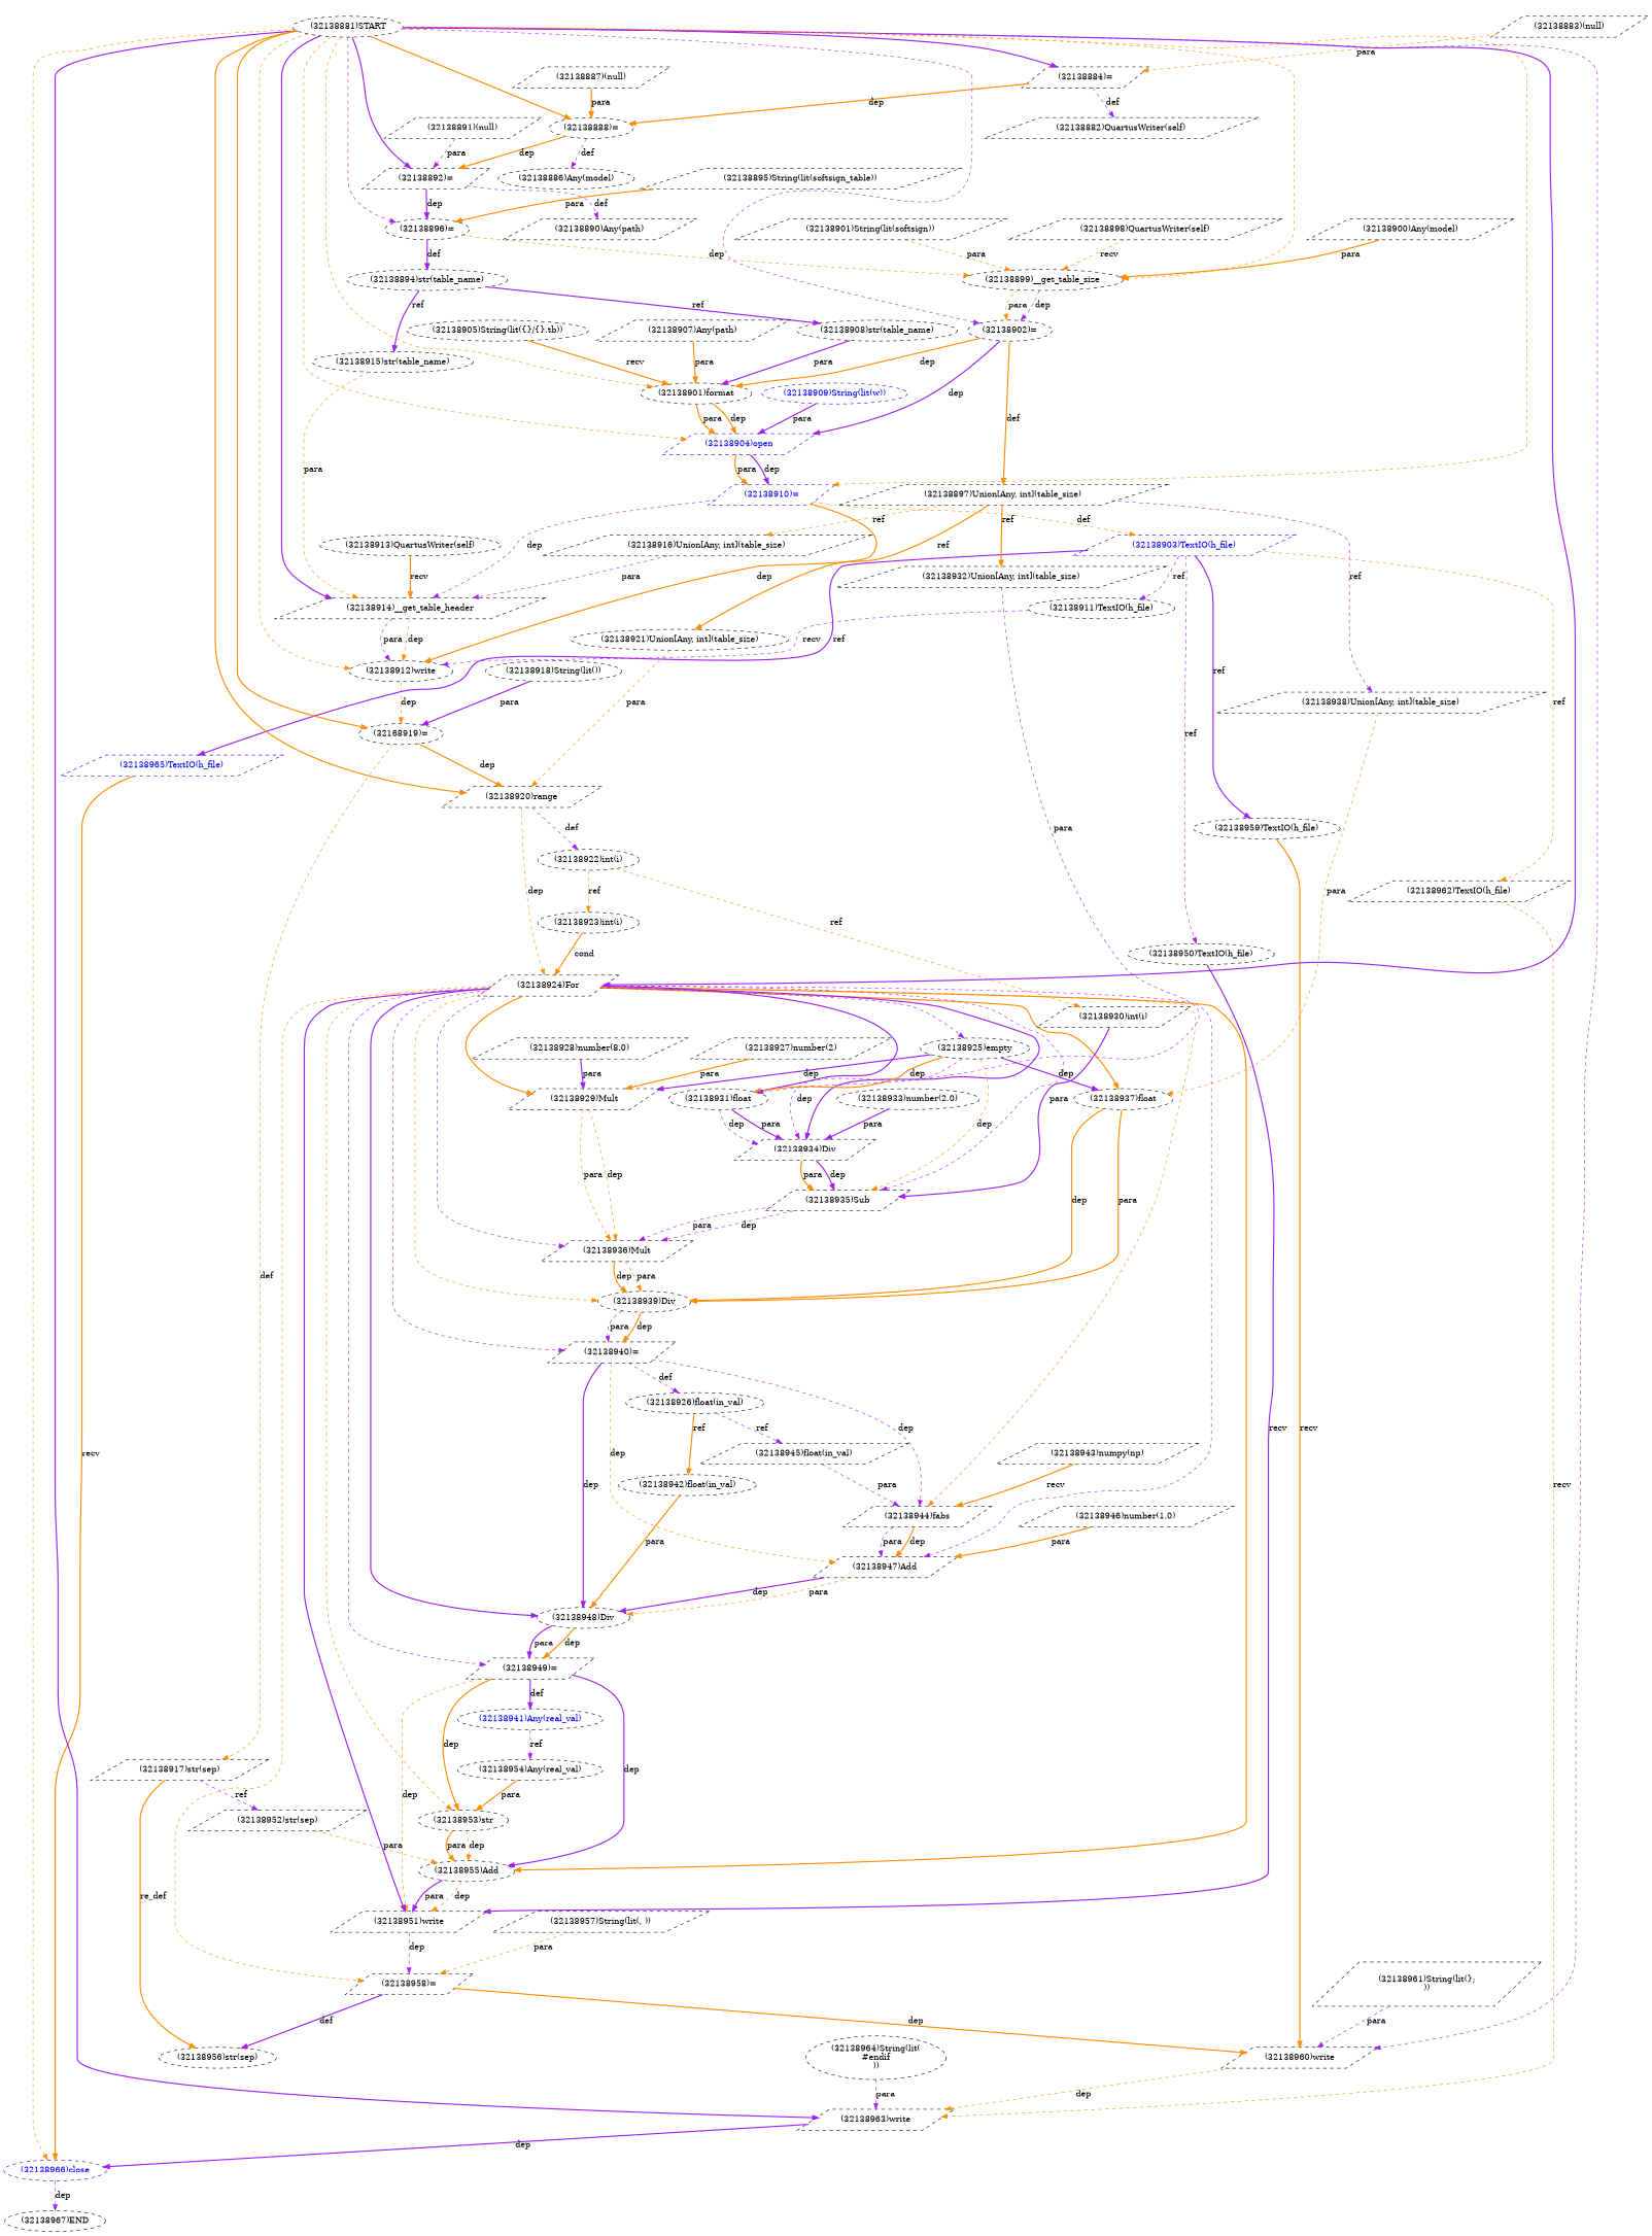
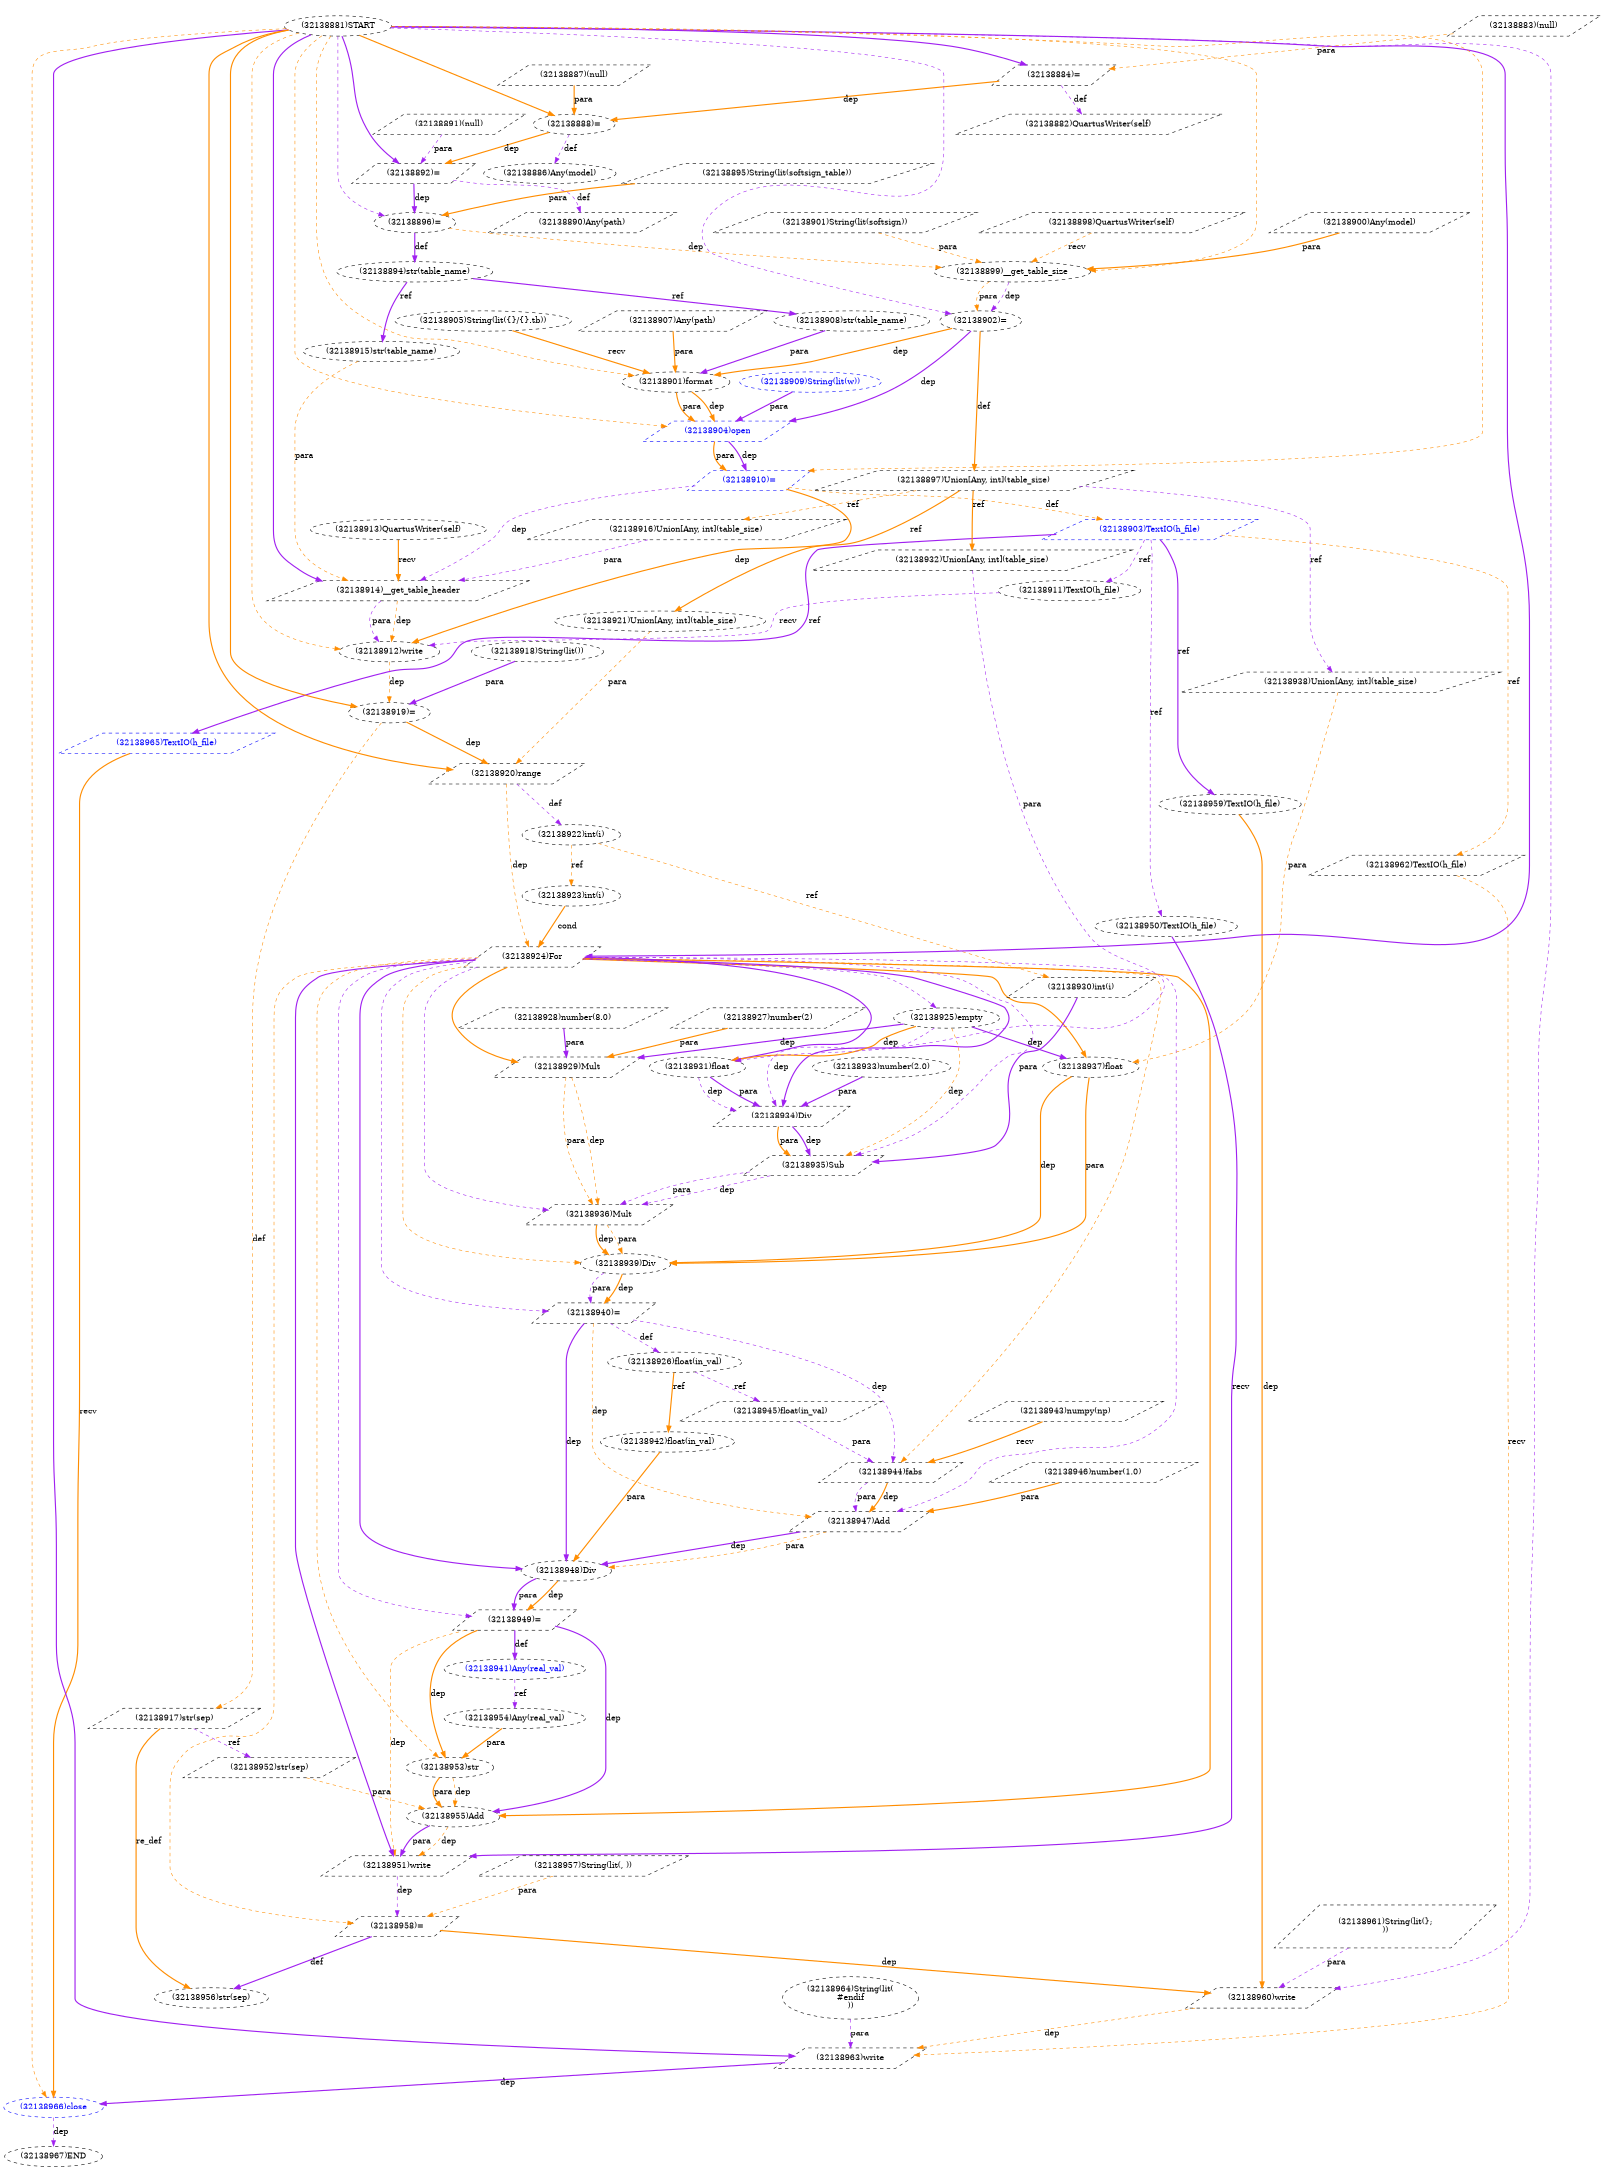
  digraph {
    node [shape=parallelogram style=dashed]
    edge [color=darkorange style=bold]
    n1 [label="(32138947)Add"]
    n2 [label="(32138948)Div" shape=ellipse]
    n3 [label="(32138949)="]
    n4 [label="(32138937)float" shape=ellipse]
    n5 [label="(32138939)Div" shape=ellipse]
    n6 [label="(32138940)="]
    n7 [label="(32138963)write"]
    n8 [color=blue fontcolor=blue label="(32138966)close" shape=ellipse]
    n9 [label="(32138967)END" shape=ellipse]
    n10 [label="(32138884)="]
    n11 [label="(32138882)QuartusWriter(self)"]
    n12 [label="(32138888)=" shape=ellipse]
    n13 [label="(32138892)="]
    n14 [label="(32138886)Any(model)" shape=ellipse]
    n15 [label="(32138924)For"]
    n16 [label="(32138929)Mult"]
    n17 [label="(32138934)Div"]
    n18 [label="(32138944)fabs"]
    n19 [label="(32138958)="]
    n20 [label="(32138935)Sub"]
    n21 [label="(32138955)Add" shape=ellipse]
    n22 [label="(32138951)write"]
    n23 [label="(32138931)float" shape=ellipse]
    n24 [label="(32138925)empty" shape=ellipse]
    n25 [label="(32138953)str" shape=ellipse]
    n26 [label="(32138936)Mult"]
    n27 [label="(32138926)float(in_val)" shape=ellipse]
    n28 [label="(32138960)write"]
    n29 [label="(32138956)str(sep)" shape=ellipse]
    n30 [fontcolor=blue label="(32138941)Any(real_val)" shape=ellipse]
    n31 [color=blue fontcolor=blue label="(32138910)="]
    n32 [label="(32138912)write" shape=ellipse]
    n33 [color=blue fontcolor=blue label="(32138903)TextIO(h_file)"]
    n34 [label="(32138914)__get_table_header"]
-   n35 [label="(32168919)=" shape=ellipse]
+   n35 [label="(32138919)=" shape=ellipse]
    n36 [label="(32138959)TextIO(h_file)" shape=ellipse]
    n37 [label="(32138911)TextIO(h_file)" shape=ellipse]
    n38 [color=blue fontcolor=blue label="(32138965)TextIO(h_file)"]
    n39 [label="(32138962)TextIO(h_file)"]
    n40 [label="(32138950)TextIO(h_file)" shape=ellipse]
    n41 [label="(32138915)str(table_name)" shape=ellipse]
    n42 [label="(32138945)float(in_val)"]
    n43 [label="(32138942)float(in_val)" shape=ellipse]
    n44 [label="(32138898)QuartusWriter(self)"]
    n45 [label="(32138899)__get_table_size" shape=ellipse]
    n46 [label="(32138902)=" shape=ellipse]
    n47 [label="(32138890)Any(path)"]
    n48 [label="(32138952)str(sep)"]
    n49 [label="(32138895)String(lit(softsign_table))"]
    n50 [label="(32138896)=" shape=ellipse]
    n51 [label="(32138894)str(table_name)" shape=ellipse]
    n52 [label="(32138923)int(i)" shape=ellipse]
    n53 [label="(32138954)Any(real_val)" shape=ellipse]
    n54 [color=blue fontcolor=blue label="(32138909)String(lit(w))" shape=ellipse]
    n55 [color=blue fontcolor=blue label="(32138904)open"]
    n56 [label="(32138907)Any(path)"]
    n57 [label="(32138901)format" shape=ellipse]
    n58 [label="(32138897)Union[Any, int](table_size)"]
    n59 [label="(32138916)Union[Any, int](table_size)"]
    n60 [label="(32138921)Union[Any, int](table_size)" shape=ellipse]
    n61 [label="(32138932)Union[Any, int](table_size)"]
    n62 [label="(32138938)Union[Any, int](table_size)"]
    n63 [label="(32138918)String(lit())" shape=ellipse]
    n64 [label="(32138920)range"]
    n65 [label="(32138917)str(sep)"]
    n66 [label="(32138928)number(8.0)"]
    n67 [label="(32138943)numpy(np)"]
    n68 [label="(32138908)str(table_name)" shape=ellipse]
    n69 [label="(32138901)String(lit(softsign))"]
    n70 [label="(32138946)number(1.0)"]
    n71 [label="(32138964)String(lit(\n#endif\n))" shape=ellipse]
    n72 [label="(32138887)(null)"]
    n73 [label="(32138922)int(i)" shape=ellipse]
    n74 [label="(32138957)String(lit(, ))"]
    n75 [label="(32138891)(null)"]
    n76 [label="(32138930)int(i)"]
    n77 [label="(32138905)String(lit({}/{}.tb))" shape=ellipse]
    n78 [label="(32138881)START" shape=ellipse]
    n79 [label="(32138913)QuartusWriter(self)" shape=ellipse]
    n80 [label="(32138927)number(2)"]
    n81 [label="(32138883)(null)"]
    n82 [label="(32138961)String(lit(};\n))"]
    n83 [label="(32138933)number(2.0)" shape=ellipse]
    n84 [label="(32138900)Any(model)"]
    n1 -> n2 [color=purple label=dep]
    n1 -> n2 [label=para style=dashed]
    n2 -> n3 [label=dep]
    n2 -> n3 [color=purple label=para]
    n3 -> n21 [color=purple label=dep]
    n3 -> n22 [label=dep style=dashed]
    n3 -> n25 [label=dep]
    n3 -> n30 [color=purple label=def]
    n4 -> n5 [label=dep]
    n4 -> n5 [label=para]
    n5 -> n6 [label=dep]
    n5 -> n6 [color=purple label=para style=dashed]
    n6 -> n1 [label=dep style=dashed]
    n6 -> n2 [color=purple label=dep]
    n6 -> n18 [color=purple label=dep style=dashed]
    n6 -> n27 [color=purple label=def style=dashed]
    n7 -> n8 [color=purple label=dep]
    n8 -> n9 [color=purple label=dep style=dashed]
    n10 -> n11 [color=purple label=def style=dashed]
    n10 -> n12 [label=dep]
    n12 -> n13 [label=dep]
    n12 -> n14 [color=purple label=def style=dashed]
    n13 -> n47 [color=purple label=def style=dashed]
    n13 -> n50 [color=purple label=dep]
    n15 -> n1 [color=purple style=dashed]
    n15 -> n2 [color=purple]
    n15 -> n3 [color=purple style=dashed]
    n15 -> n4
    n15 -> n5 [style=dashed]
    n15 -> n6 [color=purple style=dashed]
    n15 -> n16
    n15 -> n17 [color=purple]
    n15 -> n18 [style=dashed]
    n15 -> n19 [style=dashed]
    n15 -> n20 [color=purple style=dashed]
    n15 -> n21
    n15 -> n22 [color=purple]
    n15 -> n23 [color=purple]
    n15 -> n24 [color=purple style=dashed]
    n15 -> n25 [style=dashed]
    n15 -> n26 [color=purple style=dashed]
    n16 -> n26 [label=dep style=dashed]
    n16 -> n26 [label=para style=dashed]
    n17 -> n20 [color=purple label=dep]
    n17 -> n20 [label=para]
    n18 -> n1 [label=dep]
    n18 -> n1 [color=purple label=para style=dashed]
    n19 -> n28 [label=dep]
    n19 -> n29 [color=purple label=def]
    n20 -> n26 [color=purple label=dep style=dashed]
    n20 -> n26 [color=purple label=para style=dashed]
    n21 -> n22 [label=dep style=dashed]
    n21 -> n22 [color=purple label=para]
    n22 -> n19 [color=purple label=dep style=dashed]
    n23 -> n17 [color=purple label=dep style=dashed]
    n23 -> n17 [color=purple label=para]
    n24 -> n4 [color=purple label=dep]
    n24 -> n16 [color=purple label=dep]
    n24 -> n17 [color=purple label=dep style=dashed]
    n24 -> n20 [label=dep style=dashed]
    n24 -> n23 [label=dep]
    n25 -> n21 [label=dep style=dashed]
    n25 -> n21 [label=para]
    n26 -> n5 [label=dep]
    n26 -> n5 [label=para style=dashed]
    n27 -> n42 [color=purple label=ref style=dashed]
    n27 -> n43 [label=ref]
    n28 -> n7 [label=dep style=dashed]
    n30 -> n53 [color=purple label=ref style=dashed]
    n31 -> n32 [label=dep]
    n31 -> n33 [label=def style=dashed]
    n31 -> n34 [color=purple label=dep style=dashed]
    n32 -> n35 [label=dep style=dashed]
    n33 -> n36 [color=purple label=ref]
    n33 -> n37 [color=purple label=ref style=dashed]
    n33 -> n38 [color=purple label=ref]
    n33 -> n39 [label=ref style=dashed]
    n33 -> n40 [color=purple label=ref style=dashed]
    n34 -> n32 [label=dep style=dashed]
    n34 -> n32 [color=purple label=para style=dashed]
    n35 -> n64 [label=dep]
    n35 -> n65 [label=def style=dashed]
-   n36 -> n28 [label=recv]
+   n36 -> n28 [label=dep]
    n37 -> n32 [color=purple label=recv style=dashed]
    n38 -> n8 [label=recv]
    n39 -> n7 [label=recv style=dashed]
    n40 -> n22 [color=purple label=recv]
    n41 -> n34 [label=para style=dashed]
    n42 -> n18 [color=purple label=para style=dashed]
    n43 -> n2 [label=para]
    n44 -> n45 [label=recv style=dashed]
    n45 -> n46 [color=purple label=dep style=dashed]
    n45 -> n46 [label=para style=dashed]
    n46 -> n55 [color=purple label=dep]
    n46 -> n57 [label=dep]
    n46 -> n58 [label=def]
    n48 -> n21 [label=para style=dashed]
    n49 -> n50 [label=para]
    n50 -> n45 [label=dep style=dashed]
    n50 -> n51 [color=purple label=def]
    n51 -> n41 [color=purple label=ref]
    n51 -> n68 [color=purple label=ref]
    n52 -> n15 [label=cond]
    n53 -> n25 [label=para]
    n54 -> n55 [color=purple label=para]
    n55 -> n31 [color=purple label=dep]
    n55 -> n31 [label=para]
    n56 -> n57 [label=para]
    n57 -> n55 [label=dep]
    n57 -> n55 [label=para]
    n58 -> n59 [label=ref style=dashed]
    n58 -> n60 [label=ref]
    n58 -> n61 [label=ref]
    n58 -> n62 [color=purple label=ref style=dashed]
    n59 -> n34 [color=purple label=para style=dashed]
    n60 -> n64 [label=para style=dashed]
    n61 -> n23 [color=purple label=para style=dashed]
    n62 -> n4 [label=para style=dashed]
    n63 -> n35 [color=purple label=para]
    n64 -> n15 [label=dep style=dashed]
    n64 -> n73 [color=purple label=def style=dashed]
    n65 -> n29 [label=re_def]
    n65 -> n48 [color=purple label=ref style=dashed]
    n66 -> n16 [color=purple label=para]
    n67 -> n18 [label=recv]
    n68 -> n57 [color=purple label=para]
    n69 -> n45 [label=para style=dashed]
    n70 -> n1 [label=para]
    n71 -> n7 [color=purple label=para style=dashed]
    n72 -> n12 [label=para]
    n73 -> n52 [label=ref style=dashed]
    n73 -> n76 [label=ref style=dashed]
    n74 -> n19 [label=para style=dashed]
    n75 -> n13 [color=purple label=para style=dashed]
    n76 -> n20 [color=purple label=para]
    n77 -> n57 [label=recv]
    n78 -> n7 [color=purple]
    n78 -> n8 [style=dashed]
    n78 -> n10 [color=purple]
    n78 -> n12
    n78 -> n13 [color=purple]
    n78 -> n15 [color=purple]
    n78 -> n28 [color=purple style=dashed]
    n78 -> n31 [style=dashed]
    n78 -> n32 [style=dashed]
    n78 -> n34 [color=purple]
    n78 -> n35
    n78 -> n45 [style=dashed]
    n78 -> n46 [color=purple style=dashed]
    n78 -> n50 [color=purple style=dashed]
    n78 -> n55 [style=dashed]
    n78 -> n57 [style=dashed]
    n78 -> n64
    n79 -> n34 [label=recv]
    n80 -> n16 [label=para]
    n81 -> n10 [label=para style=dashed]
    n82 -> n28 [color=purple label=para style=dashed]
    n83 -> n17 [color=purple label=para]
    n84 -> n45 [label=para]
  }
